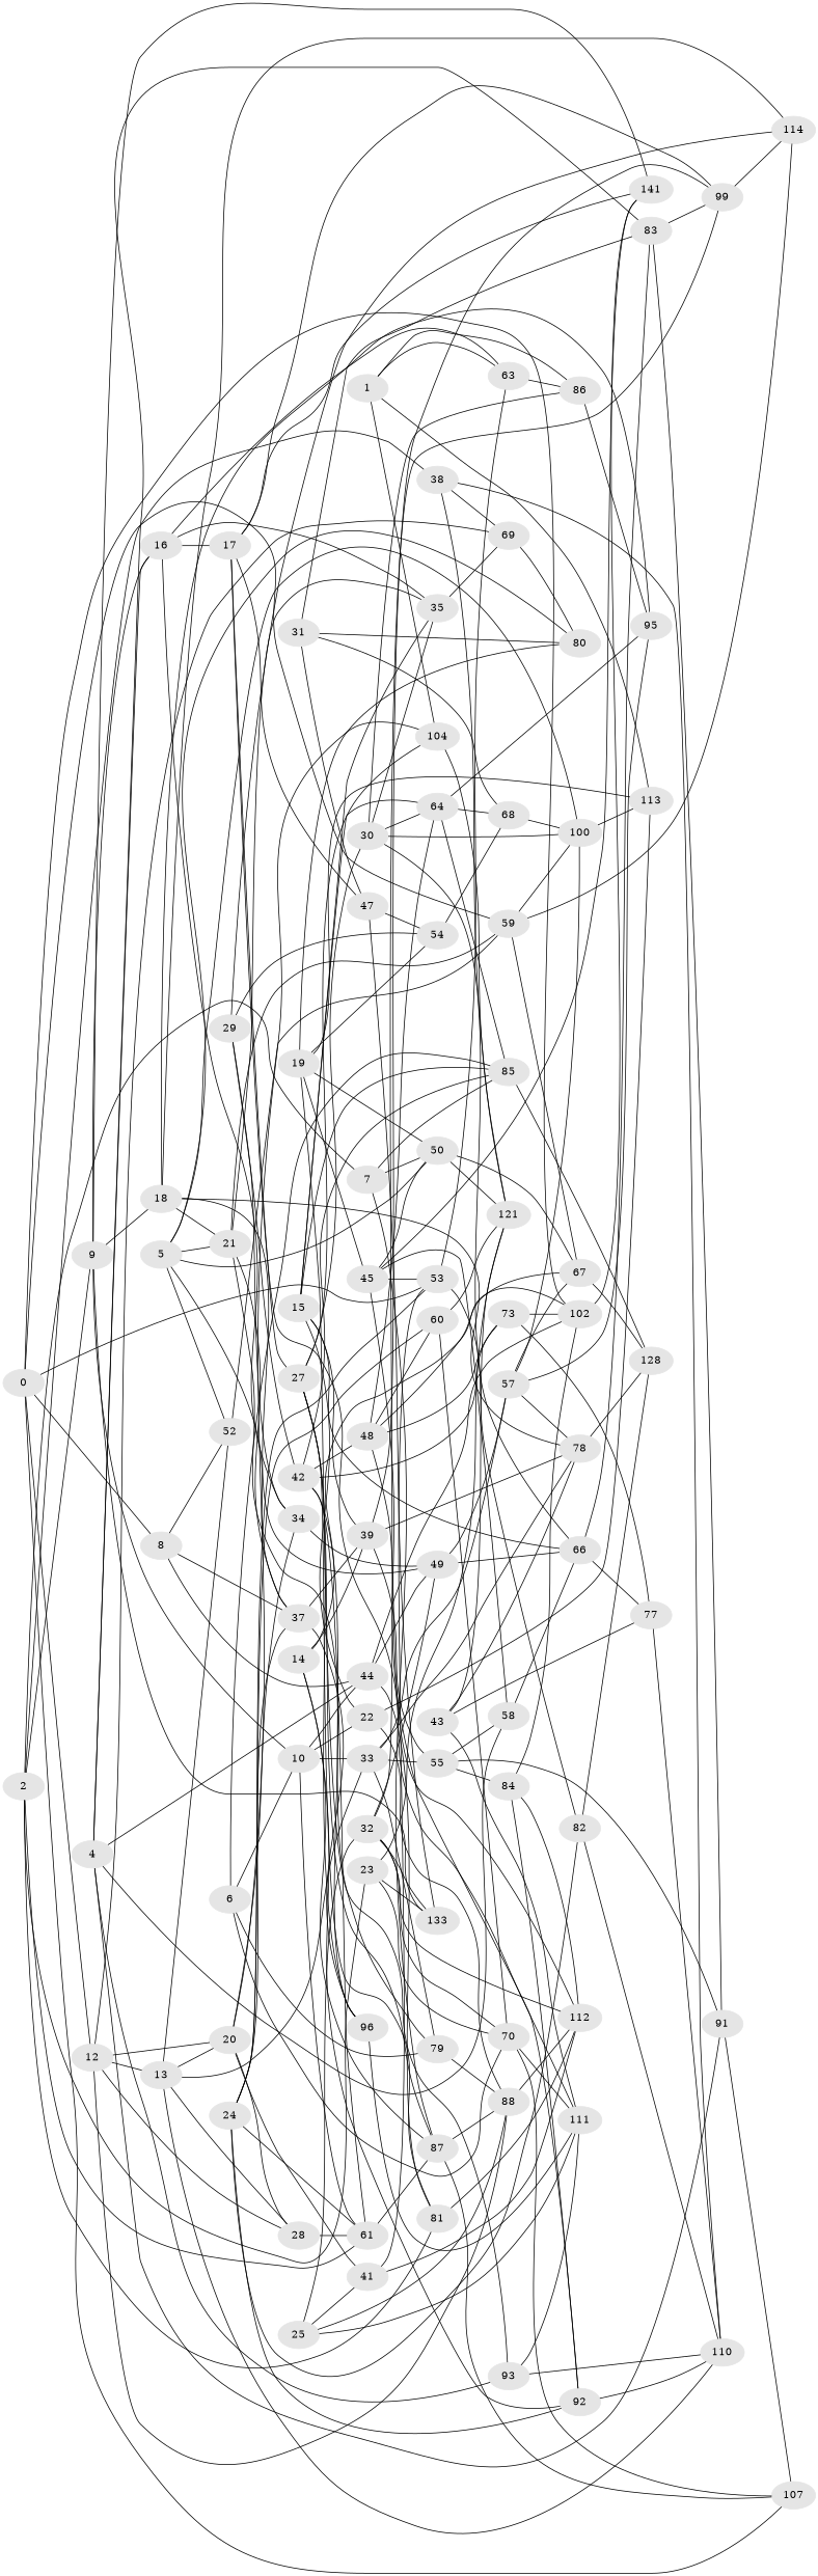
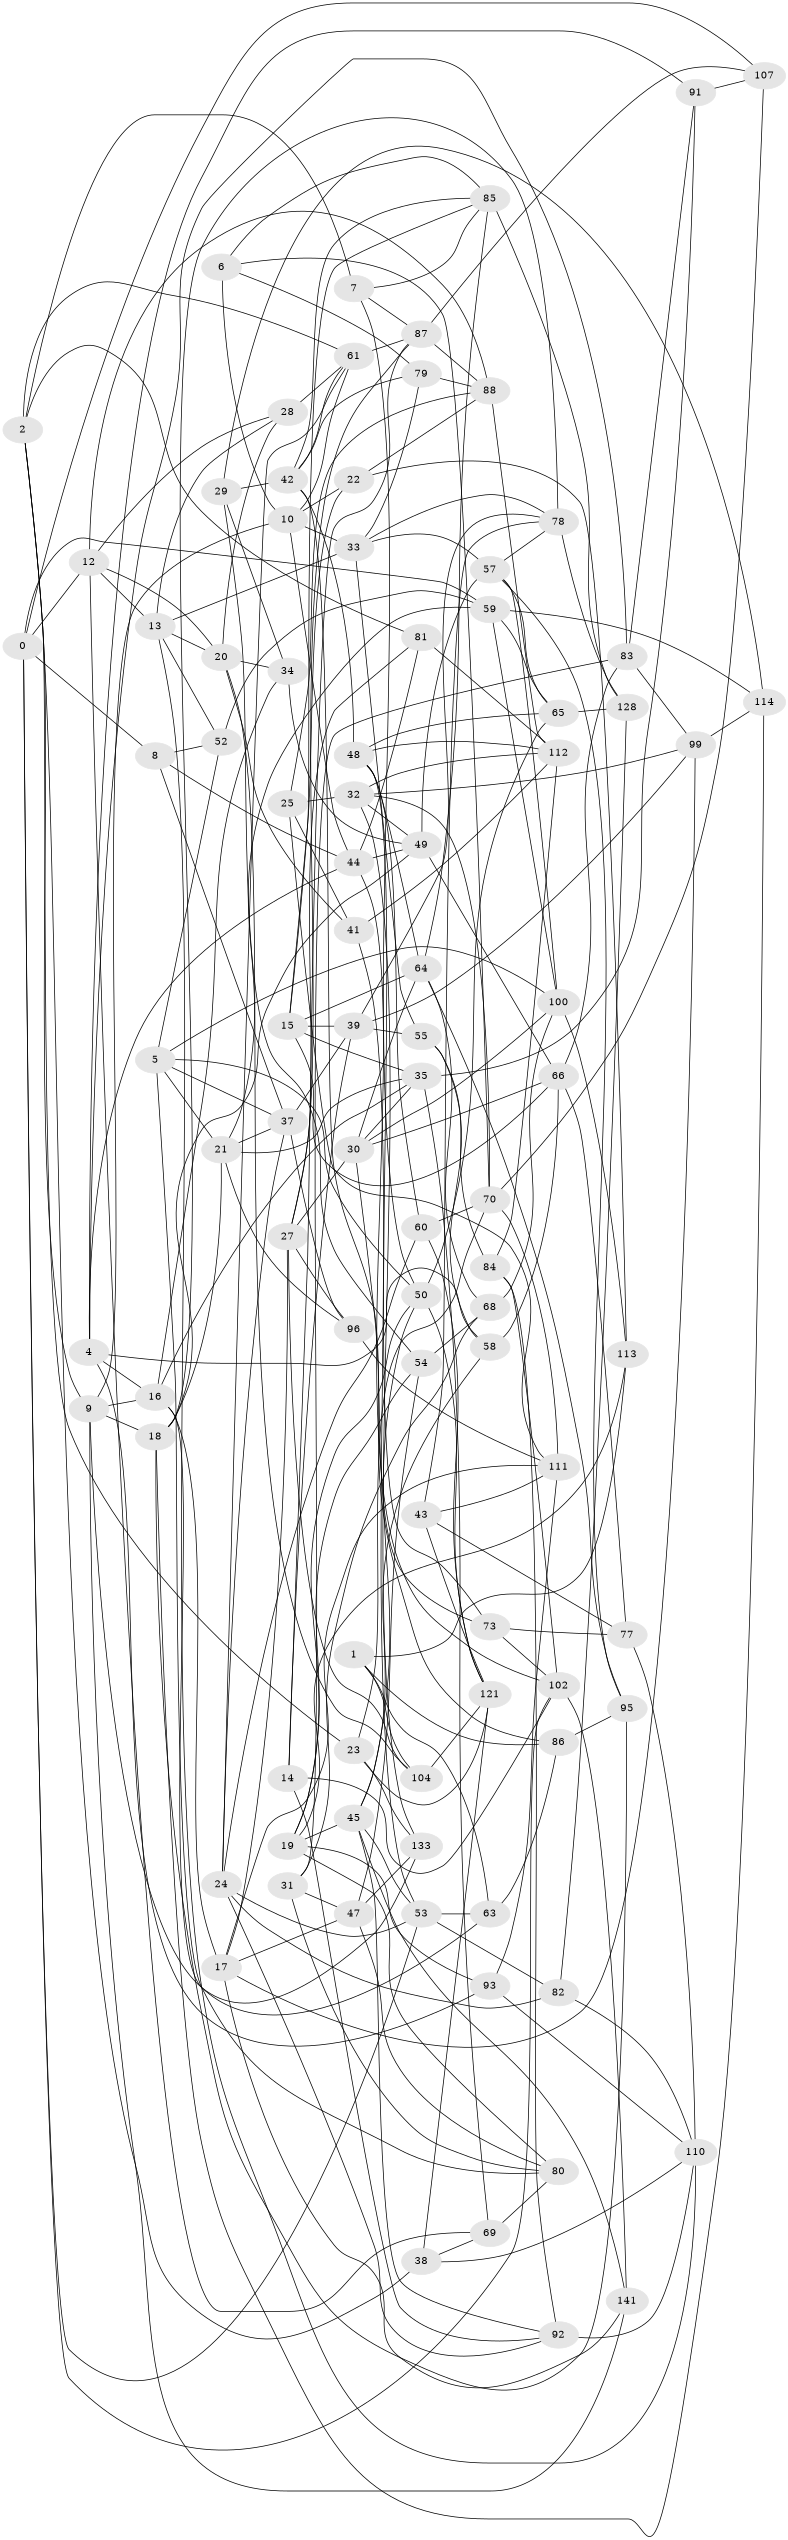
  graph {
    rankdir=LR
    node [color=gray90 style=filled]
    1
    63
    86
    104
    113
    95
    121 [super="+142"]
    2 [super="+101"]
    7
    9 [super="+98"]
    23
    38
    61 [super="+138"]
    81
    50 [super="+74"]
    85 [super="+108"]
    87 [super="+140"]
    16 [super="+36"]
    10 [super="+134"]
    18 [super="+144"]
    133
    141
    70 [super="+76"]
    69
    110 [super="+123"]
    112 [super="+126"]
    n27 [label=0 super="+109"]
    8
    12 [super="+90"]
    53 [super="+125"]
    59 [super="+135"]
    102 [super="+137"]
    107
    44 [super="+120"]
    37 [super="+67"]
    52
    13 [super="+26"]
    20 [super="+143"]
    28
    88 [super="+116"]
    82
    100 [super="+130"]
    114
-   65 [super="+71" label=67]
+   65 [super="+71"]
    4 [super="+136"]
    58
    83 [super="+145"]
    91
    93
    35 [super="+103"]
    17 [super="+139"]
    34
    49 [super="+97"]
    66 [super="+72"]
    99 [super="+118"]
    111 [super="+122"]
    5 [super="+11"]
    21 [super="+124"]
    80 [super="+89"]
    96
    39 [super="+106"]
    22
    33 [super="+119"]
    6
    79
    128
    78 [super="+105"]
    55
    57 [super="+117"]
    41
    14
    92
    15 [super="+115"]
    64 [super="+132"]
    68
    77
    27 [super="+62"]
    47 [super="+131"]
    30 [super="+40"]
    54
    19 [super="+51"]
    45 [super="+75"]
    24 [super="+56"]
    60
    32 [super="+46"]
    25
    29
    42 [super="+127"]
    48 [super="+129"]
    73
    31 [super="+94"]
    84
    43
    1 -- 63
    1 -- 86
    1 -- 104
    1 -- 113
    63 -- 86
    86 -- 95
    104 -- 121
    2 -- 7
    2 -- 9
    2 -- 23
    2 -- 38
    2 -- 61
    2 -- 81
    7 -- 50
    7 -- 85
    7 -- 87
    9 -- 16
    9 -- 10
    9 -- 18
    9 -- 133
    9 -- 141
    23 -- 121
    23 -- 133
    23 -- 70
    38 -- 121
    38 -- 69
    38 -- 110
    61 -- 87
    81 -- 112
    50 -- 121
    50 -- 65
    85 -- 128
    87 -- 107
    87 -- 88
    16 -- 63
    16 -- 35
    16 -- 17
    16 -- 34
    10 -- 61
    10 -- 44
    10 -- 22
    10 -- 33
    18 -- 95
    18 -- 114
    18 -- 49
    18 -- 21
    18 -- 78
    70 -- 107
    70 -- 111
    69 -- 80
    n27 -- 8
    n27 -- 12
    n27 -- 53
    n27 -- 59
    n27 -- 102
    n27 -- 107
    8 -- 44
    8 -- 37
    8 -- 52
    12 -- 69
    12 -- 13
    12 -- 20
    12 -- 28
    12 -- 88
    53 -- 63
    53 -- 82
    59 -- 100
    59 -- 114
    59 -- 65
    102 -- 141
    44 -- 81
    44 -- 102
    44 -- 49
    37 -- 96
    37 -- 39
    52 -- 59
    13 -- 110
    13 -- 52
    13 -- 20
    13 -- 28
    13 -- 33
    20 -- 104
    20 -- 28
    20 -- 34
    20 -- 41
    28 -- 61
    88 -- 112
    82 -- 110
    82 -- 128
    100 -- 113
    65 -- 128
    4 -- 16
    4 -- 44
    4 -- 58
    4 -- 83
    4 -- 91
    4 -- 93
    58 -- 66
    83 -- 91
    83 -- 99 [weight=2]
    91 -- 107
    93 -- 110
    93 -- 111
    35 -- 69
-   55 -- 91
+   35 -- 91
    17 -- 141
    17 -- 99
    17 -- 111
    17 -- 27
    17 -- 47
    34 -- 49
    49 -- 66
    49 -- 57
    66 -- 83
    66 -- 77
    99 -- 114
    5 -- 50
    5 -- 37
    5 -- 52
    5 -- 100
    5 -- 21
    5 -- 80
    21 -- 59
    21 -- 37
    21 -- 35
    21 -- 96
    96 -- 111
    39 -- 99
    39 -- 78
    39 -- 55
    22 -- 113
    22 -- 88
    33 -- 79
    33 -- 78
    33 -- 55
    33 -- 57
    6 -- 85
    6 -- 10
    6 -- 70
    6 -- 79
    79 -- 88
    78 -- 128
    55 -- 58
    55 -- 84
    57 -- 95
    57 -- 100
    57 -- 65
    57 -- 78
    41 -- 112
    41 -- 53
    14 -- 87
    14 -- 102
    14 -- 39
    14 -- 92
    92 -- 110
    15 -- 85
    15 -- 35
    15 -- 66
    15 -- 39
    15 -- 22
    15 -- 64
    64 -- 95
    64 -- 85
    64 -- 68
    68 -- 100
    77 -- 110
    27 -- 104
    27 -- 81
    27 -- 87
    27 -- 96
    27 -- 30
    47 -- 133
+   47 -- 80
    47 -- 54
    30 -- 86
    30 -- 100
    30 -- 35
    30 -- 66
    30 -- 64
    54 -- 68
    19 -- 113
    19 -- 50
    19 -- 93
    19 -- 80
    19 -- 54
    19 -- 45
    45 -- 50
    45 -- 141
    45 -- 53
    45 -- 58
    45 -- 92
    24 -- 61
    24 -- 53
    24 -- 37
    24 -- 82
    24 -- 92
    24 -- 60
    60 -- 121
    60 -- 70
    32 -- 133
    32 -- 70
    32 -- 112
    32 -- 49
    32 -- 99
    25 -- 88
    25 -- 111
    25 -- 41
    25 -- 32
    29 -- 114
    29 -- 34
    29 -- 54
    29 -- 42
    42 -- 61
    42 -- 85
    42 -- 79
    42 -- 48
    42 -- 73
    48 -- 112
    48 -- 65
    48 -- 64
    48 -- 60
    48 -- 73
    73 -- 102
    73 -- 77
    31 -- 83
    31 -- 80 [weight=2]
    31 -- 68
    31 -- 47 [weight=2]
    84 -- 112
    84 -- 102
    84 -- 92
    43 -- 121
    43 -- 111
    43 -- 78
    43 -- 77
  }
